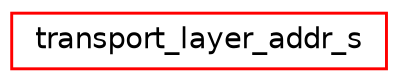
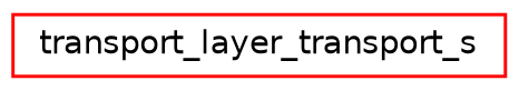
  digraph {
    rankdir=LR
-   n1 [color=red fillcolor=white fontname=Helvetica fontsize=10 height=0.2 label=transport_layer_addr_s shape=record style=filled width=0.4]
+   n1 [color=red fillcolor=white fontname=Helvetica fontsize=10 height=0.2 label=transport_layer_transport_s shape=record style=filled width=0.4]
  }
